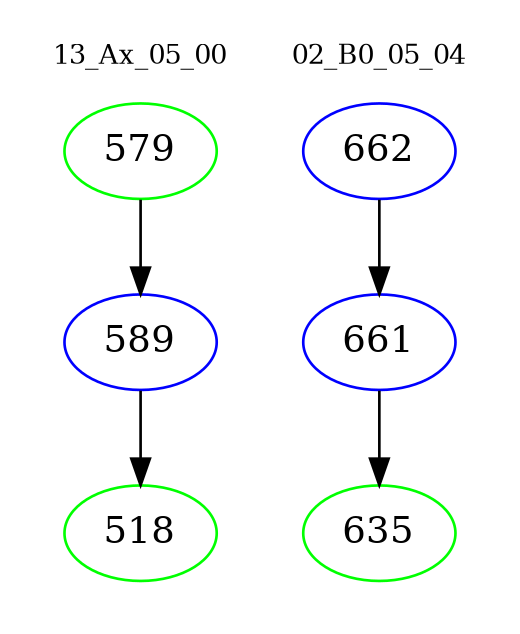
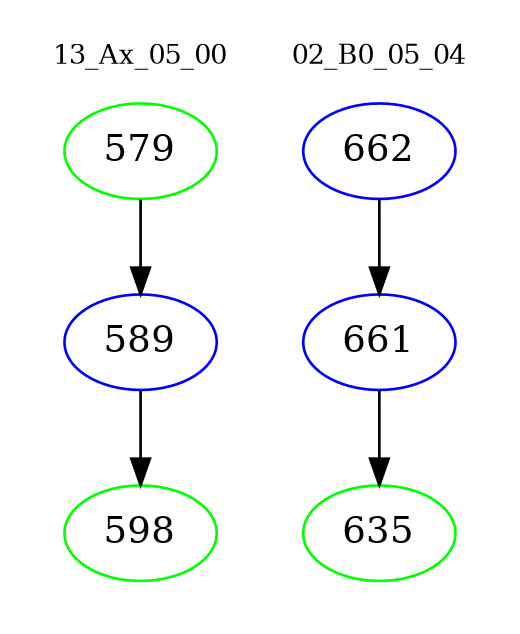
  digraph {
    fontname="DejaVu Serif"
    node [color=green fontname="DejaVu Serif"]
    edge [color=black fontname="DejaVu Serif"]
    n1 [label=579]
    n2 [color=blue label=589]
-   n3 [label=518]
+   n3 [label=598]
    n4 [color=blue label=662]
    n5 [color=blue label=661]
    n6 [label=635]
    subgraph cluster_1 {
      color=white
      fontsize=10
      label="13_Ax_05_00"
      n1
      n2
      n3
    }
    subgraph cluster_2 {
      color=white
      fontsize=10
      label="02_B0_05_04"
      n4
      n5
      n6
    }
    n1 -> n2
    n2 -> n3
    n4 -> n5
    n5 -> n6
  }
